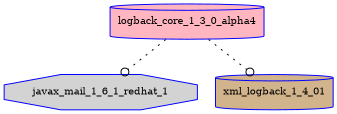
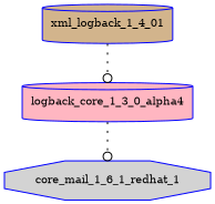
  digraph {
    node [color=blue fontsize=10.0 shape=cylinder style=filled]
    edge [arrowhead=odot style=dotted]
    logback_core_1_3_0_alpha4 [fillcolor=lightpink]
-   javax_mail_1_6_1_redhat_1 [fillcolor=lightgrey shape=octagon]
+   javax_mail_1_6_1_redhat_1 [fillcolor=lightgrey shape=octagon label=core_mail_1_6_1_redhat_1]
    n3 [fillcolor=tan label=xml_logback_1_4_01]
    logback_core_1_3_0_alpha4 -> javax_mail_1_6_1_redhat_1
-   logback_core_1_3_0_alpha4 -> n3
+   n3 -> logback_core_1_3_0_alpha4
  }
